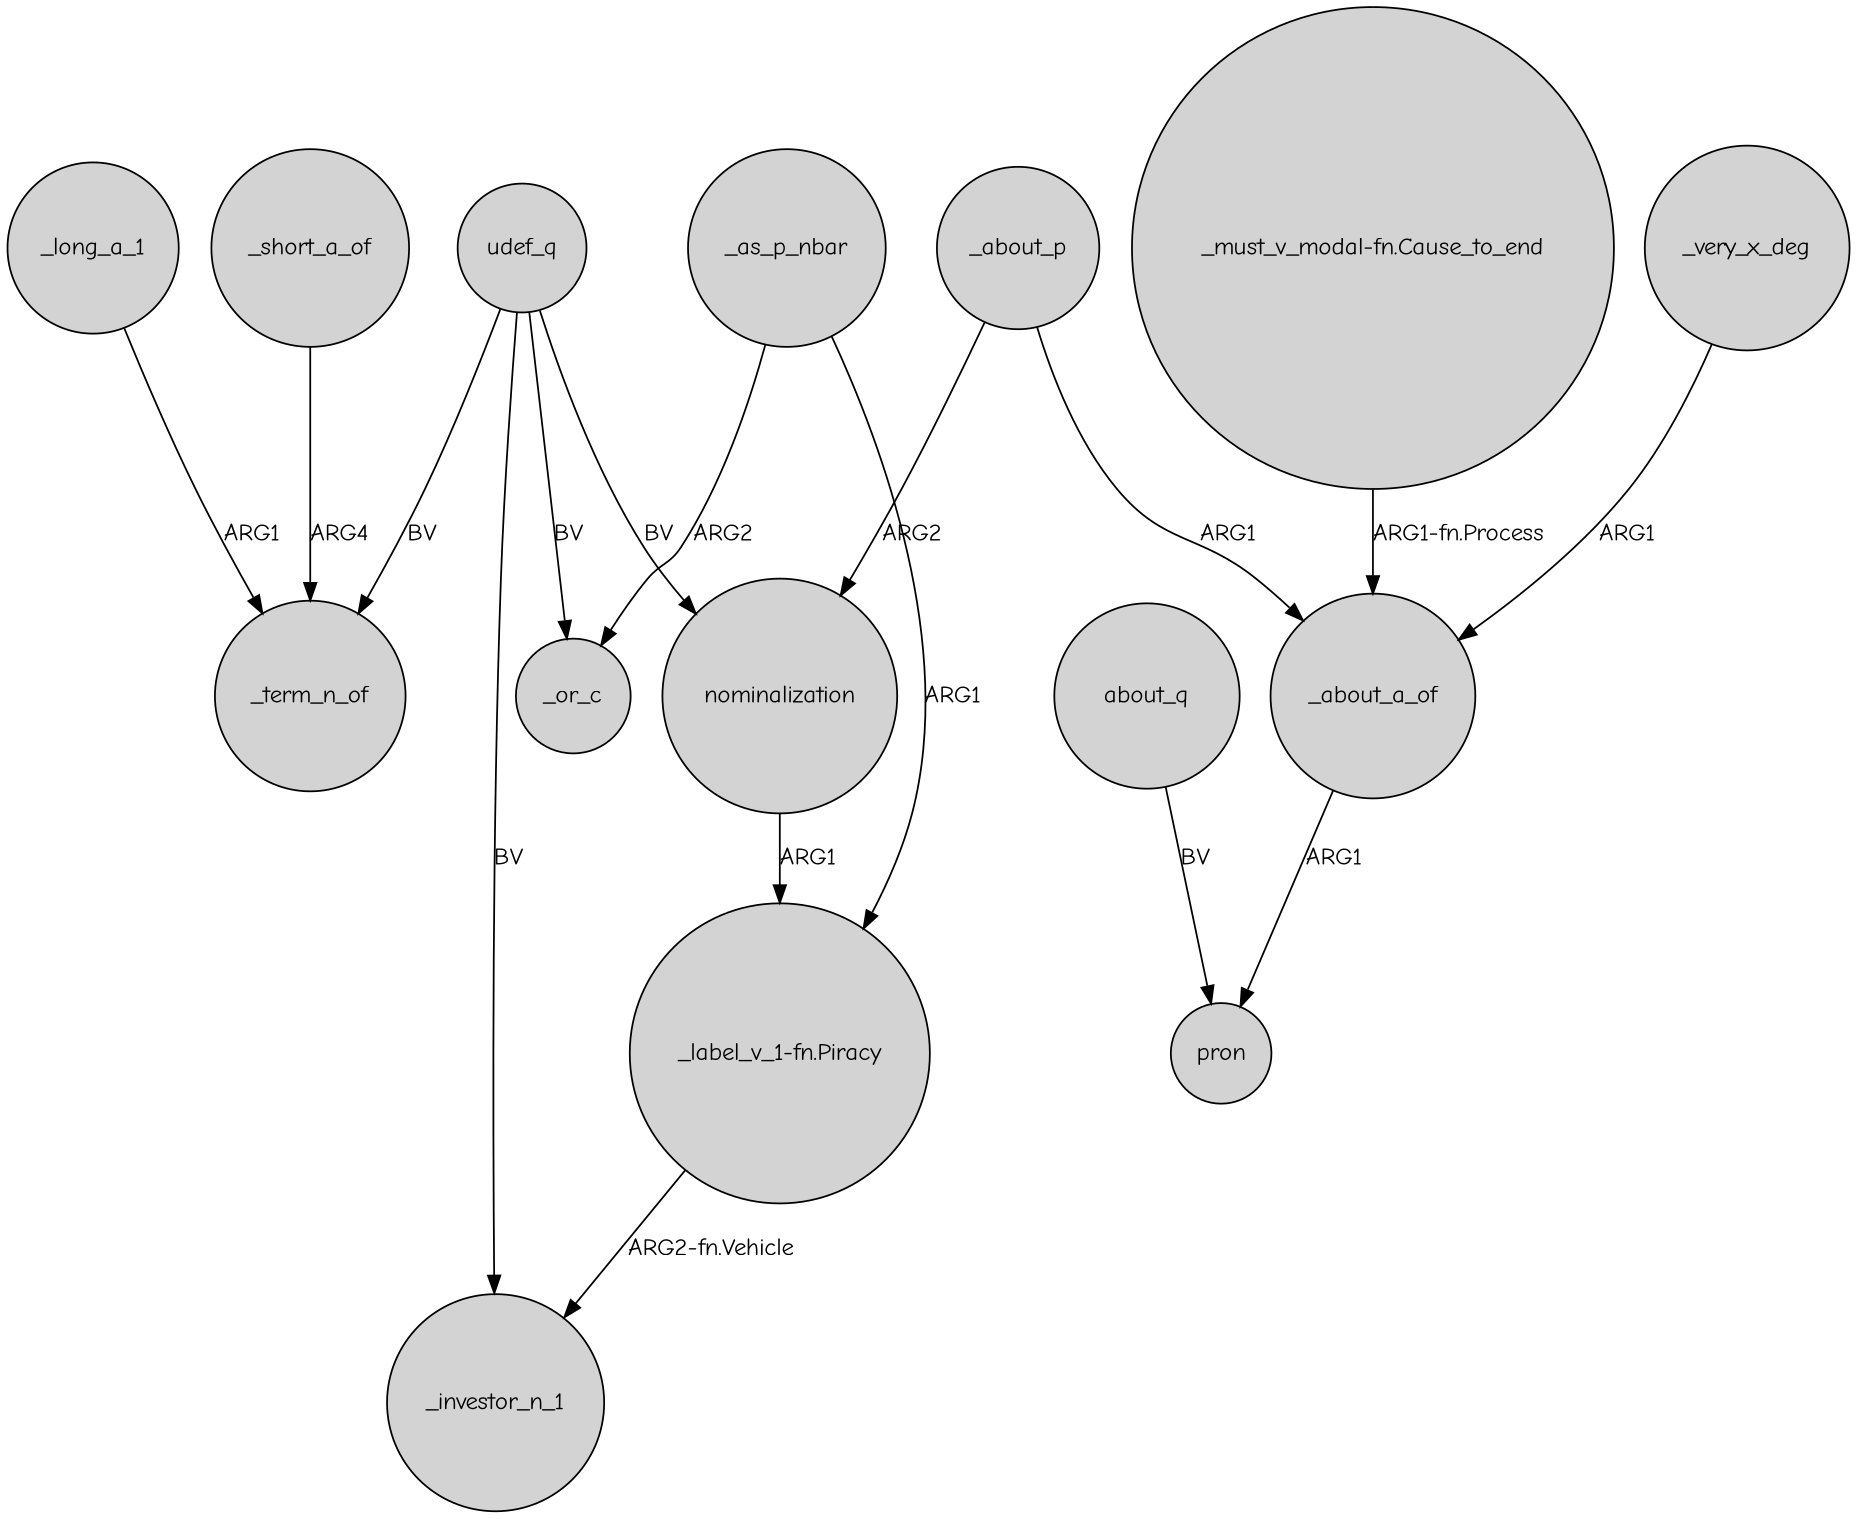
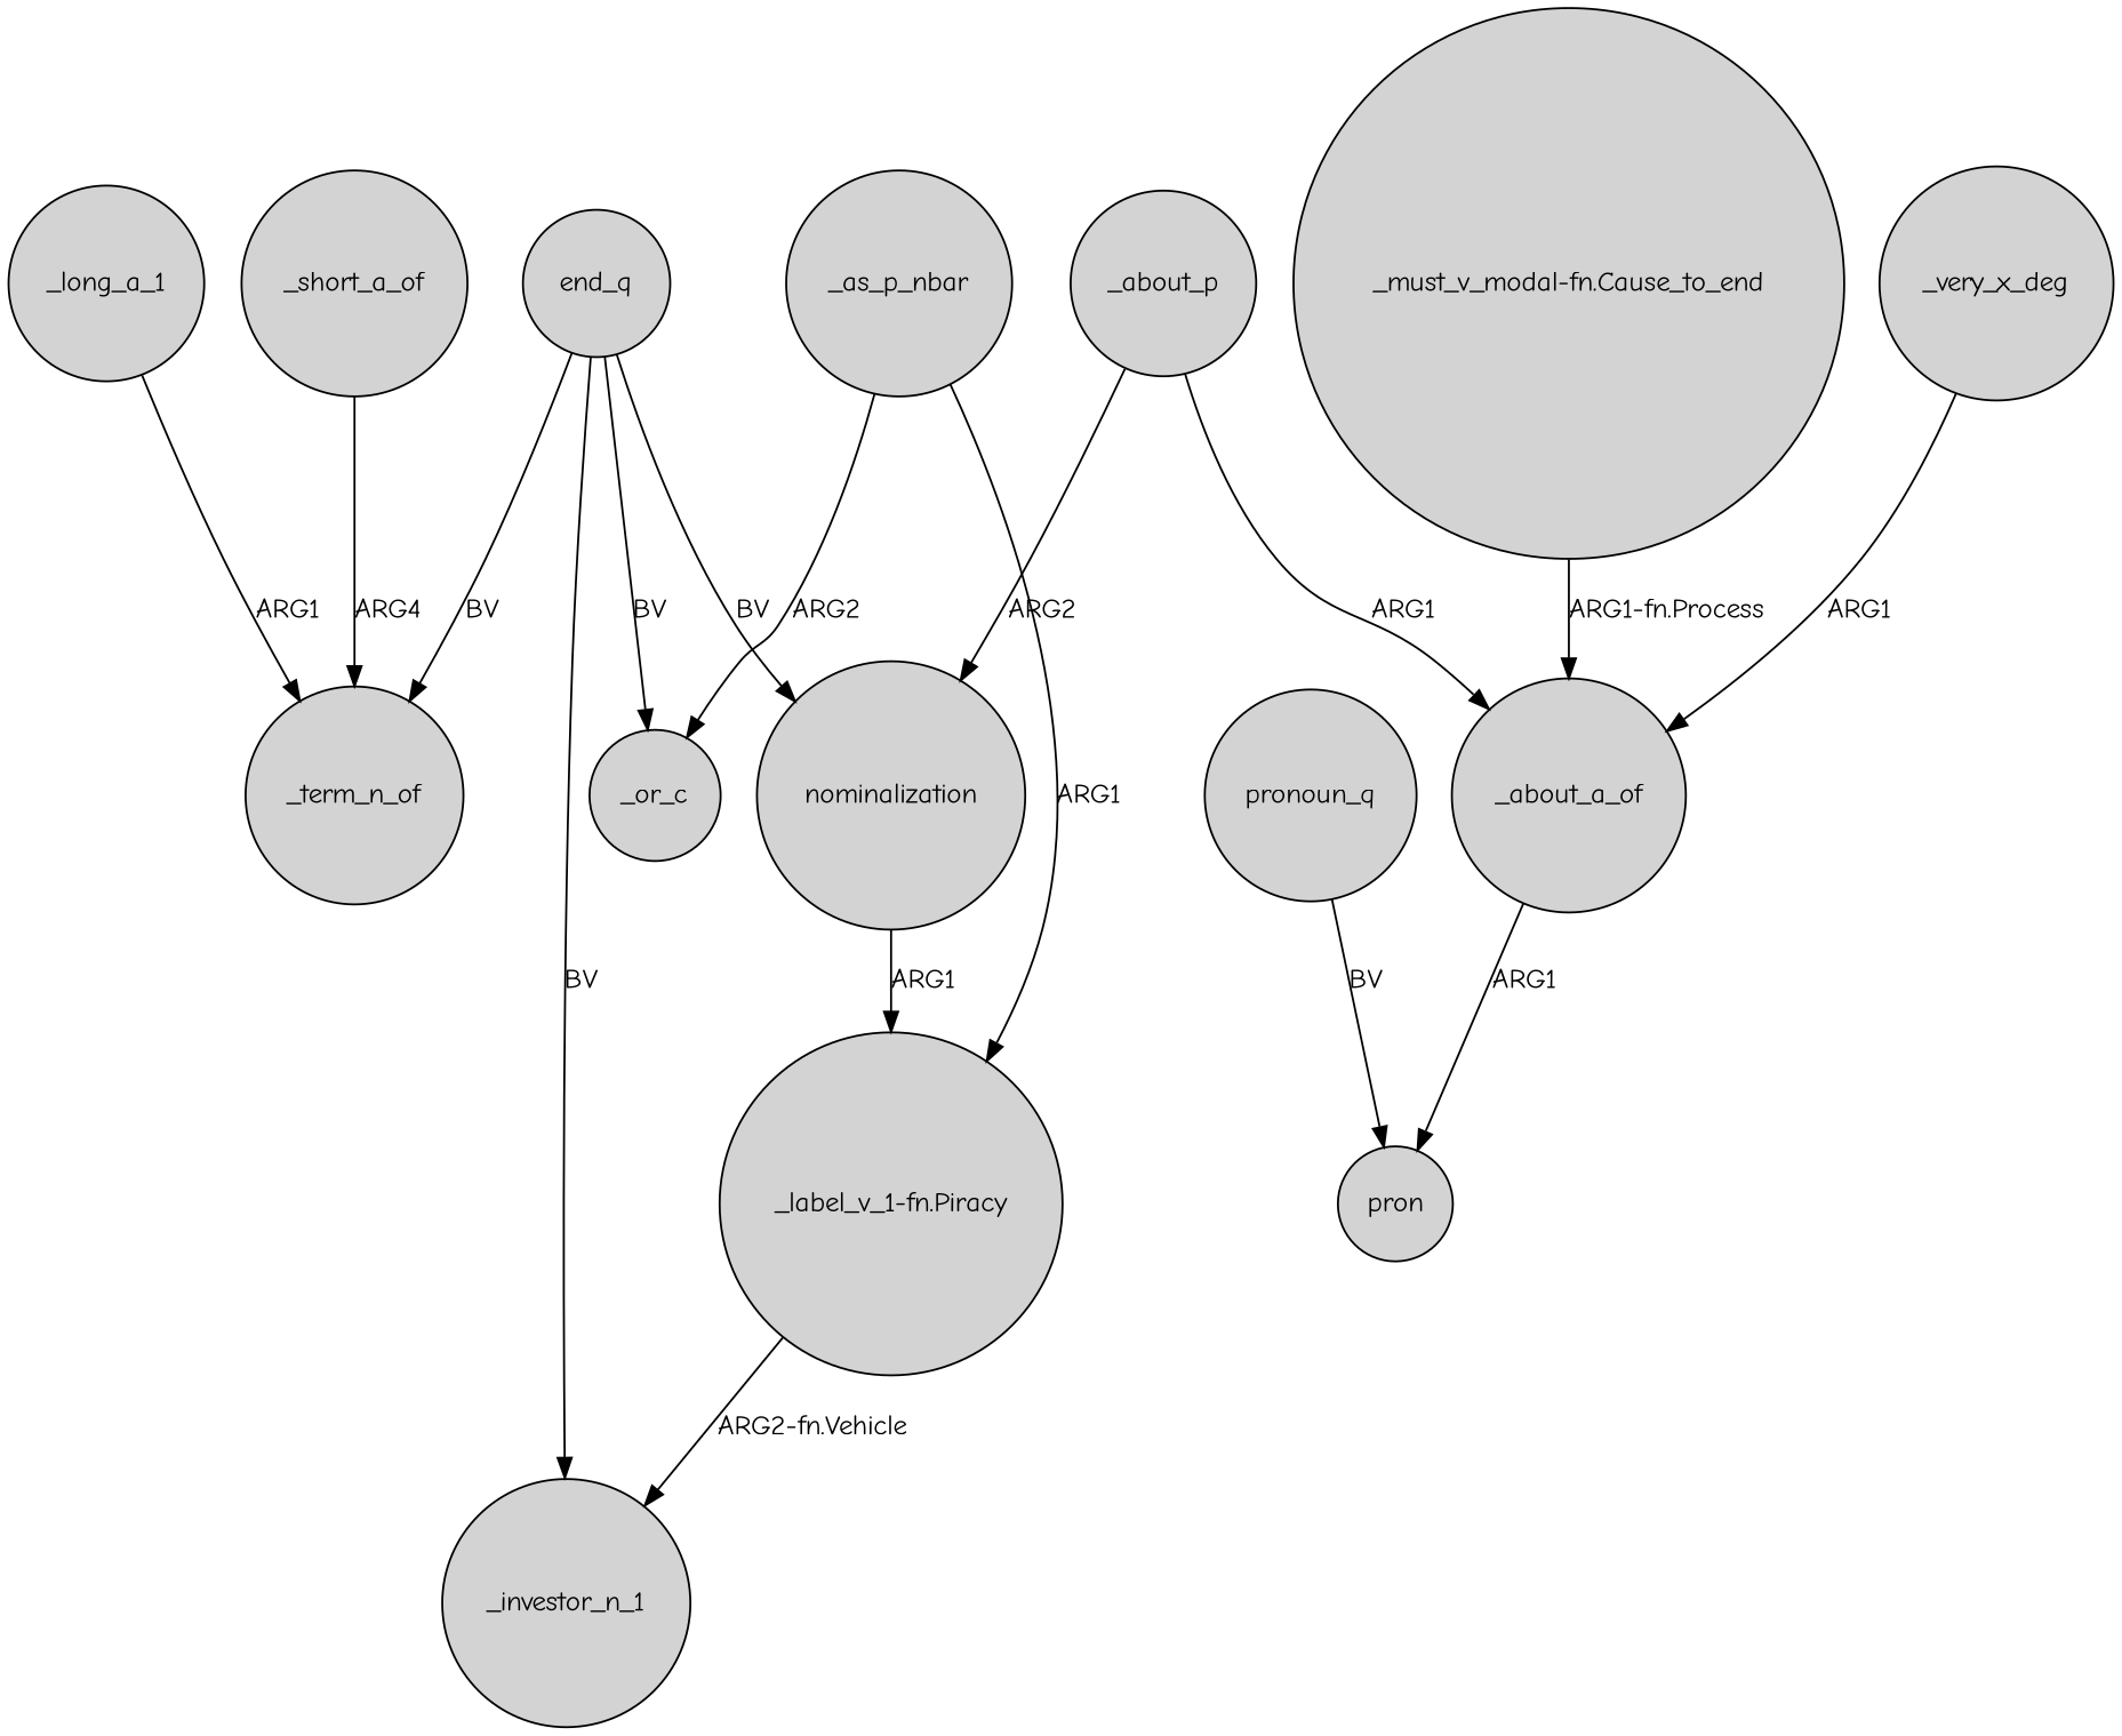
  digraph {
    fontname="Comic Neue"
    node [fontname="Comic Neue" shape=circle style=filled]
    edge [fontname="Comic Neue"]
    _long_a_1
    _term_n_of
-   udef_q
+   udef_q [label=end_q]
    nominalization
    _investor_n_1
    _or_c
    "_label_v_1-fn.Piracy"
    n8 [label=_about_a_of]
    pron
    "_must_v_modal-fn.Cause_to_end"
    _about_p
    _very_x_deg
-   pronoun_q [label=about_q]
+   pronoun_q
    _as_p_nbar
    _short_a_of
    _long_a_1 -> _term_n_of [label=ARG1]
    udef_q -> _term_n_of [label=BV]
    udef_q -> nominalization [label=BV]
    udef_q -> _investor_n_1 [label=BV]
    udef_q -> _or_c [label=BV]
    nominalization -> "_label_v_1-fn.Piracy" [label=ARG1]
    "_label_v_1-fn.Piracy" -> _investor_n_1 [label="ARG2-fn.Vehicle"]
    n8 -> pron [label=ARG1]
    "_must_v_modal-fn.Cause_to_end" -> n8 [label="ARG1-fn.Process"]
    _about_p -> nominalization [label=ARG2]
    _about_p -> n8 [label=ARG1]
    _very_x_deg -> n8 [label=ARG1]
    pronoun_q -> pron [label=BV]
    _as_p_nbar -> _or_c [label=ARG2]
    _as_p_nbar -> "_label_v_1-fn.Piracy" [label=ARG1]
    _short_a_of -> _term_n_of [label=ARG4]
  }
